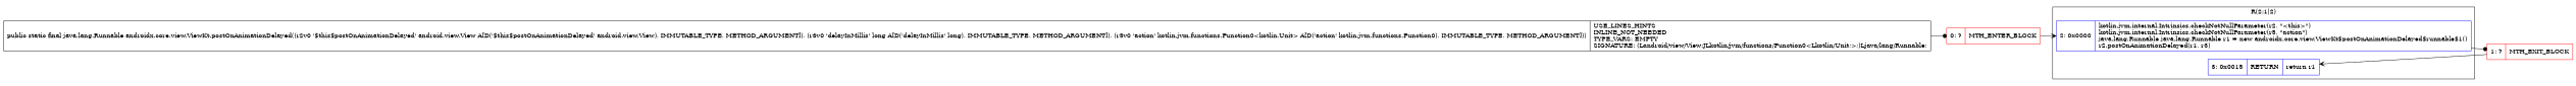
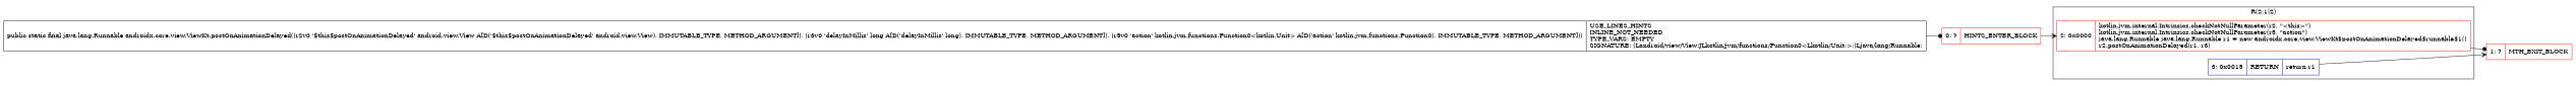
  digraph {
    rankdir=LR
    node [color=blue shape=record]
    edge [arrowhead=dot]
-   n1 [label="{2\:\ 0x0000|kotlin.jvm.internal.Intrinsics.checkNotNullParameter(r2, \"\<this\>\")\lkotlin.jvm.internal.Intrinsics.checkNotNullParameter(r5, \"action\")\ljava.lang.Runnable java.lang.Runnable r1 = new androidx.core.view.ViewKt$postOnAnimationDelayed$runnable$1()\lr2.postOnAnimationDelayed(r1, r3)\l}"]
+   n1 [color=red label="{2\:\ 0x0000|kotlin.jvm.internal.Intrinsics.checkNotNullParameter(r2, \"\<this\>\")\lkotlin.jvm.internal.Intrinsics.checkNotNullParameter(r5, \"action\")\ljava.lang.Runnable java.lang.Runnable r1 = new androidx.core.view.ViewKt$postOnAnimationDelayed$runnable$1()\lr2.postOnAnimationDelayed(r1, r3)\l}"]
    n2 [label="{3\:\ 0x0015|RETURN\l|return r1\l}"]
    n3 [color=red label="{1\:\ ?|MTH_EXIT_BLOCK\l}"]
-   n4 [color=red label="{0\:\ ?|MTH_ENTER_BLOCK\l}"]
+   n4 [color=red label="{0\:\ ?|HINTS_ENTER_BLOCK\l}"]
    n5 [label="{public static final java.lang.Runnable androidx.core.view.ViewKt.postOnAnimationDelayed((r2v0 '$this$postOnAnimationDelayed' android.view.View A[D('$this$postOnAnimationDelayed' android.view.View), IMMUTABLE_TYPE, METHOD_ARGUMENT]), (r3v0 'delayInMillis' long A[D('delayInMillis' long), IMMUTABLE_TYPE, METHOD_ARGUMENT]), (r5v0 'action' kotlin.jvm.functions.Function0\<kotlin.Unit\> A[D('action' kotlin.jvm.functions.Function0), IMMUTABLE_TYPE, METHOD_ARGUMENT]))  | USE_LINES_HINTS\lINLINE_NOT_NEEDED\lTYPE_VARS: EMPTY\lSIGNATURE: (Landroid\/view\/View;JLkotlin\/jvm\/functions\/Function0\<Lkotlin\/Unit;\>;)Ljava\/lang\/Runnable;\l}" color=""]
    subgraph cluster_1 {
      label="R(2:1|2)"
      n1
      n2
    }
    n1 -> n3
-   n3 -> n2 [arrowhead=vee]
+   n2 -> n3 [arrowhead=vee]
    n4 -> n1 [arrowhead=vee]
    n5 -> n4
  }
